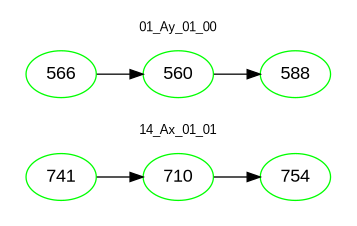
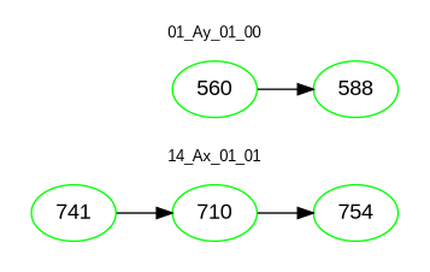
  digraph {
    fontname="Liberation Sans"
    rankdir=LR
    node [color=green fontname="Liberation Sans"]
    edge [color=black fontname="Liberation Sans"]
    n1 [label=741]
    n2 [label=710]
    n3 [label=754]
-   n4 [label=566]
    n5 [label=560]
    n6 [label=588]
    subgraph cluster_1 {
      color=white
      fontsize=10
      label="14_Ax_01_01"
      n1
      n2
      n3
    }
    subgraph cluster_2 {
      color=white
      fontsize=10
      label="01_Ay_01_00"
-     n4
      n5
      n6
    }
    n1 -> n2
    n2 -> n3
-   n4 -> n5
    n5 -> n6
  }
